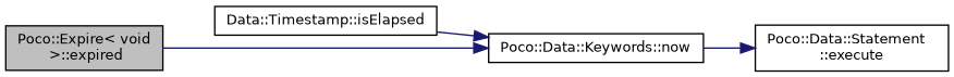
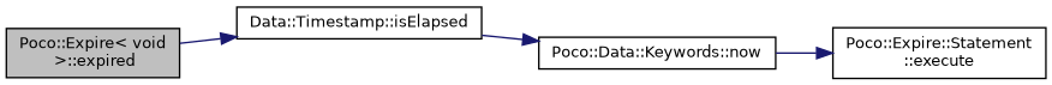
  digraph {
    rankdir=LR
    node [color=black fillcolor=white fontname=Helvetica fontsize=10 shape=record style=filled]
    edge [color=midnightblue fontname=Helvetica fontsize=10 labelfontname=Helvetica labelfontsize=10 style=solid]
    n1 [fillcolor=grey75 fontcolor=black height=0.2 label="Poco::Expire\< void\l \>::expired" width=0.4]
    n2 [height=0.2 label="Data::Timestamp::isElapsed" width=0.4]
    n3 [height=0.2 label="Poco::Data::Keywords::now" width=0.4]
-   n4 [height=0.2 label="Poco::Data::Statement\l::execute" width=0.4]
-   n1 -> n3
+   n4 [height=0.2 label="Poco::Expire::Statement\l::execute" width=0.4]
+   n1 -> n2
    n2 -> n3
    n3 -> n4
  }
